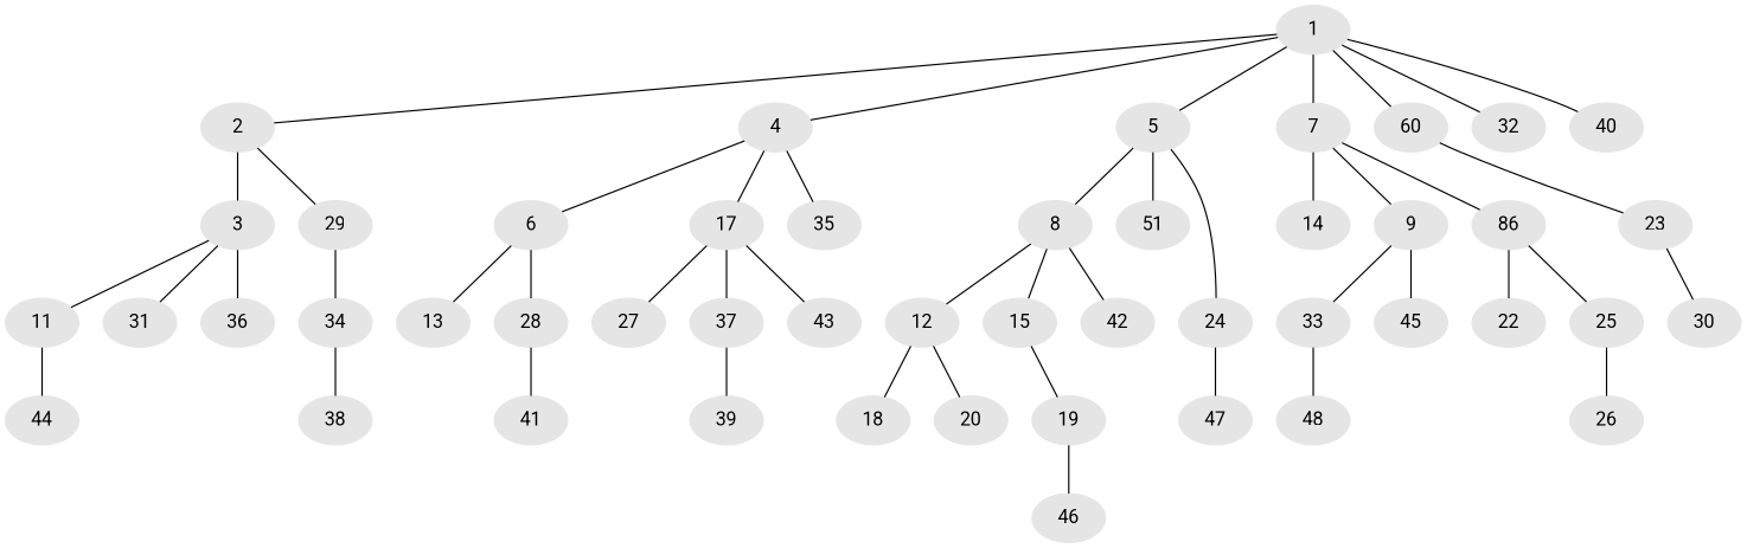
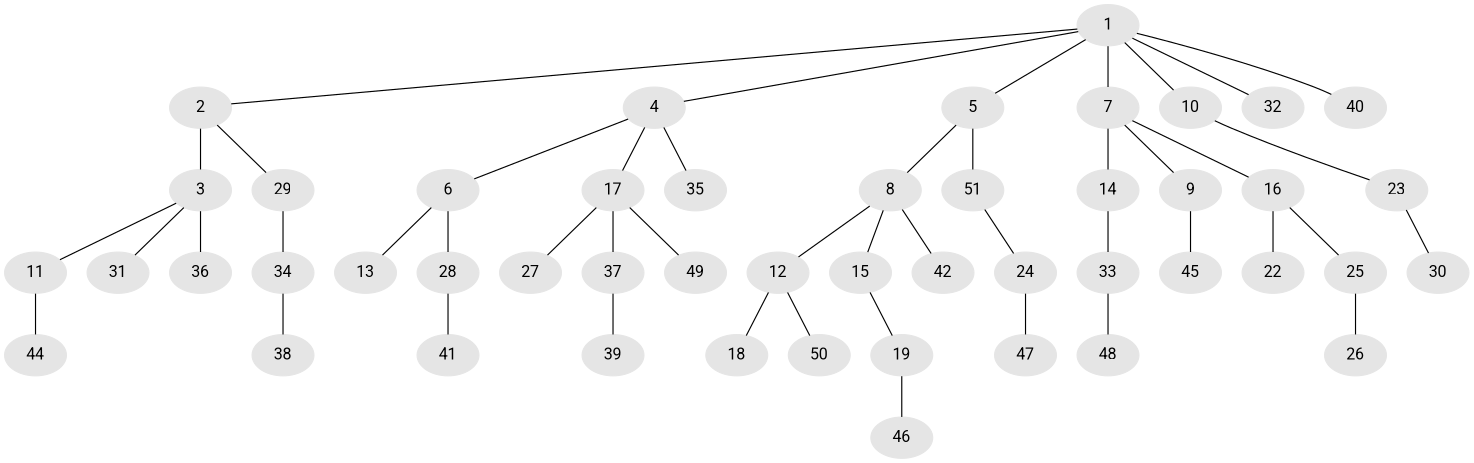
  graph {
    fontname=Roboto
    node [color=gray90 fontname=Roboto style=filled]
    edge [fontname=Roboto weight=1.0]
    1
    2
    4
    5
    7
-   10 [label=60]
+   10
    32
    40
    3
    29
    6
    17
    35
    8
    n15 [label=51]
    9
    14
-   16 [label=86]
+   16
    23
    11
    31
    36
    34
    44
    13
    28
    27
    37
-   43
+   43 [label=49]
    12
    15
    42
    24
    41
    33
    45
    22
    25
    18
-   20
+   20 [label=50]
    19
    48
    30
    46
    26
    39
    47
    38
    1 -- 2
    1 -- 4
    1 -- 5
    1 -- 7
    1 -- 10
    1 -- 32
    1 -- 40
    2 -- 3 [weight=3.0]
    2 -- 29
    4 -- 6
    4 -- 17
    4 -- 35
    5 -- 8 [weight=2.0]
    5 -- n15
    7 -- 9
    7 -- 14 [weight=2.0]
    7 -- 16
    10 -- 23
    3 -- 11
    3 -- 31
    3 -- 36
    29 -- 34
    6 -- 13
    6 -- 28
    17 -- 27
    17 -- 37
    17 -- 43
    8 -- 12
    8 -- 15
    8 -- 42
-   5 -- 24
-   9 -- 33
+   n15 -- 24
+   14 -- 33
    9 -- 45 [weight=3.0]
    16 -- 22
    16 -- 25
    23 -- 30
    11 -- 44
    34 -- 38
    28 -- 41
    37 -- 39
    12 -- 18 [weight=2.0]
    12 -- 20
    15 -- 19
    24 -- 47
    33 -- 48
    25 -- 26
    19 -- 46
  }
